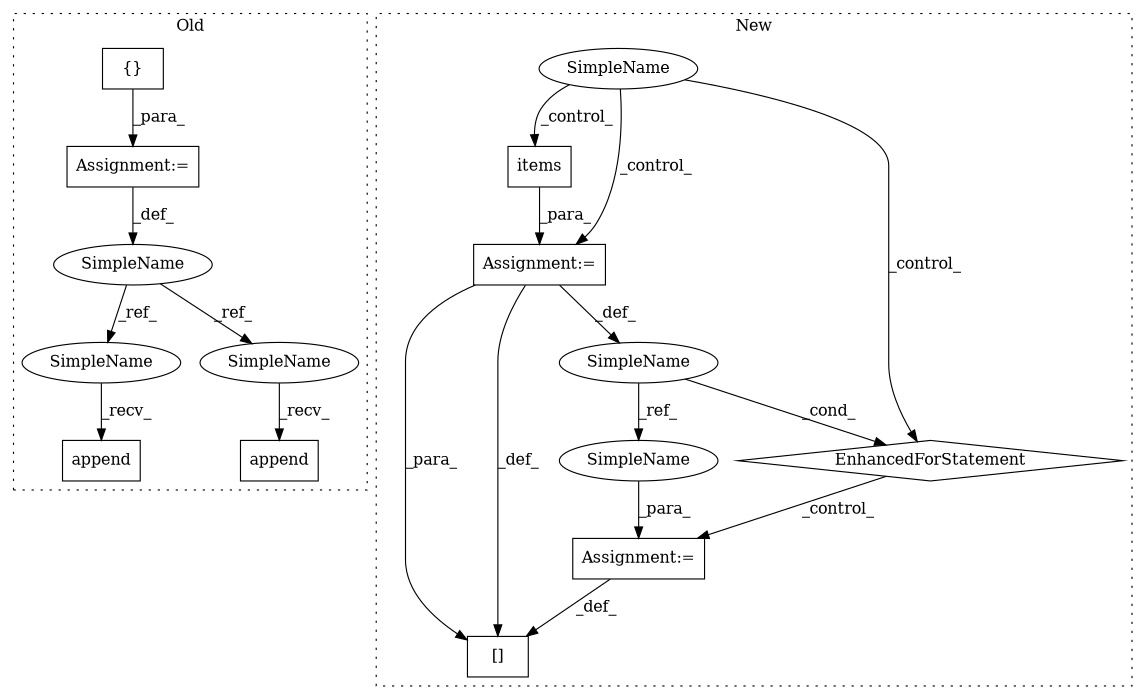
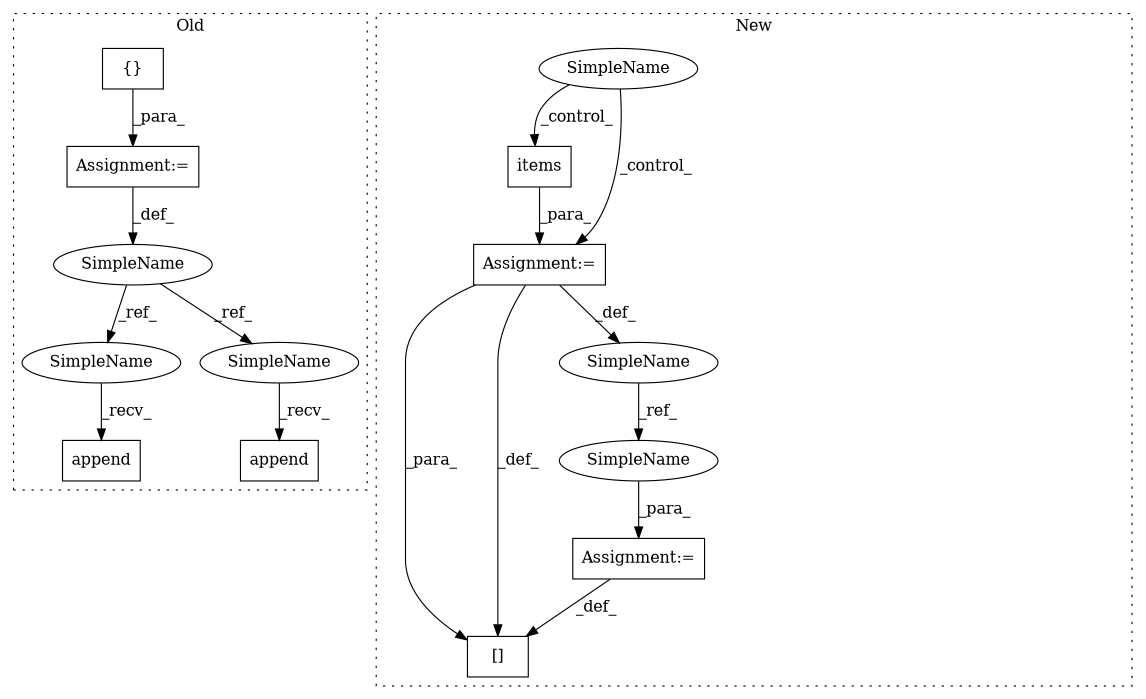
  digraph {
    node [a=42 l=2 s="1807,1907" shape=box]
    n1 [a=4 label="{}" s=1568]
    n2 [a=7 l=1 label="Assignment:=" s=1544]
    n3 [a=32 l="7,2" label=append s="2345,2401"]
    n4 [l=4 label=SimpleName s=1540 shape=ellipse]
    n5 [a=32 l="7,1" label=append s="2543,2551"]
    n6 [l=4 label=SimpleName s=2340 shape=ellipse]
    n7 [l=4 label=SimpleName s=2538 shape=ellipse]
    n8 [a=32 l=7 label=items s=1900]
    n9 [a=7 l="76,2" label="Assignment:="]
-   n10 [a=70 l="76,2" label=EnhancedForStatement shape=diamond]
    n11 [a=7 l=1 label="Assignment:=" s=1972]
    n12 [label=SimpleName s=1887 shape=ellipse]
    n13 [a=2 l="10,1" label="[]" s="1921,1971"]
    n14 [label=SimpleName shape=ellipse l="" s=""]
    n15 [label=SimpleName s=1973 shape=ellipse]
    subgraph cluster_1 {
      label=Old
      style=dotted
      n1
      n2
      n3
      n4
      n5
      n6
      n7
    }
    subgraph cluster_2 {
      label=New
      style=dotted
      n8
      n9
-     n10
      n11
      n12
      n13
      n14
      n15
    }
    n1 -> n2 [label=_para_]
    n2 -> n4 [label=_def_]
    n4 -> n6 [label=_ref_]
    n4 -> n7 [label=_ref_]
    n6 -> n3 [label=_recv_]
    n7 -> n5 [label=_recv_]
    n8 -> n9 [label=_para_]
    n9 -> n12 [label=_def_]
    n9 -> n13 [label=_para_]
    n9 -> n13 [label=_def_]
-   n10 -> n11 [label=_control_]
    n11 -> n13 [label=_def_]
-   n12 -> n10 [label=_cond_]
    n12 -> n15 [label=_ref_]
    n14 -> n8 [label=_control_]
    n14 -> n9 [label=_control_]
-   n14 -> n10 [label=_control_]
    n15 -> n11 [label=_para_]
  }
